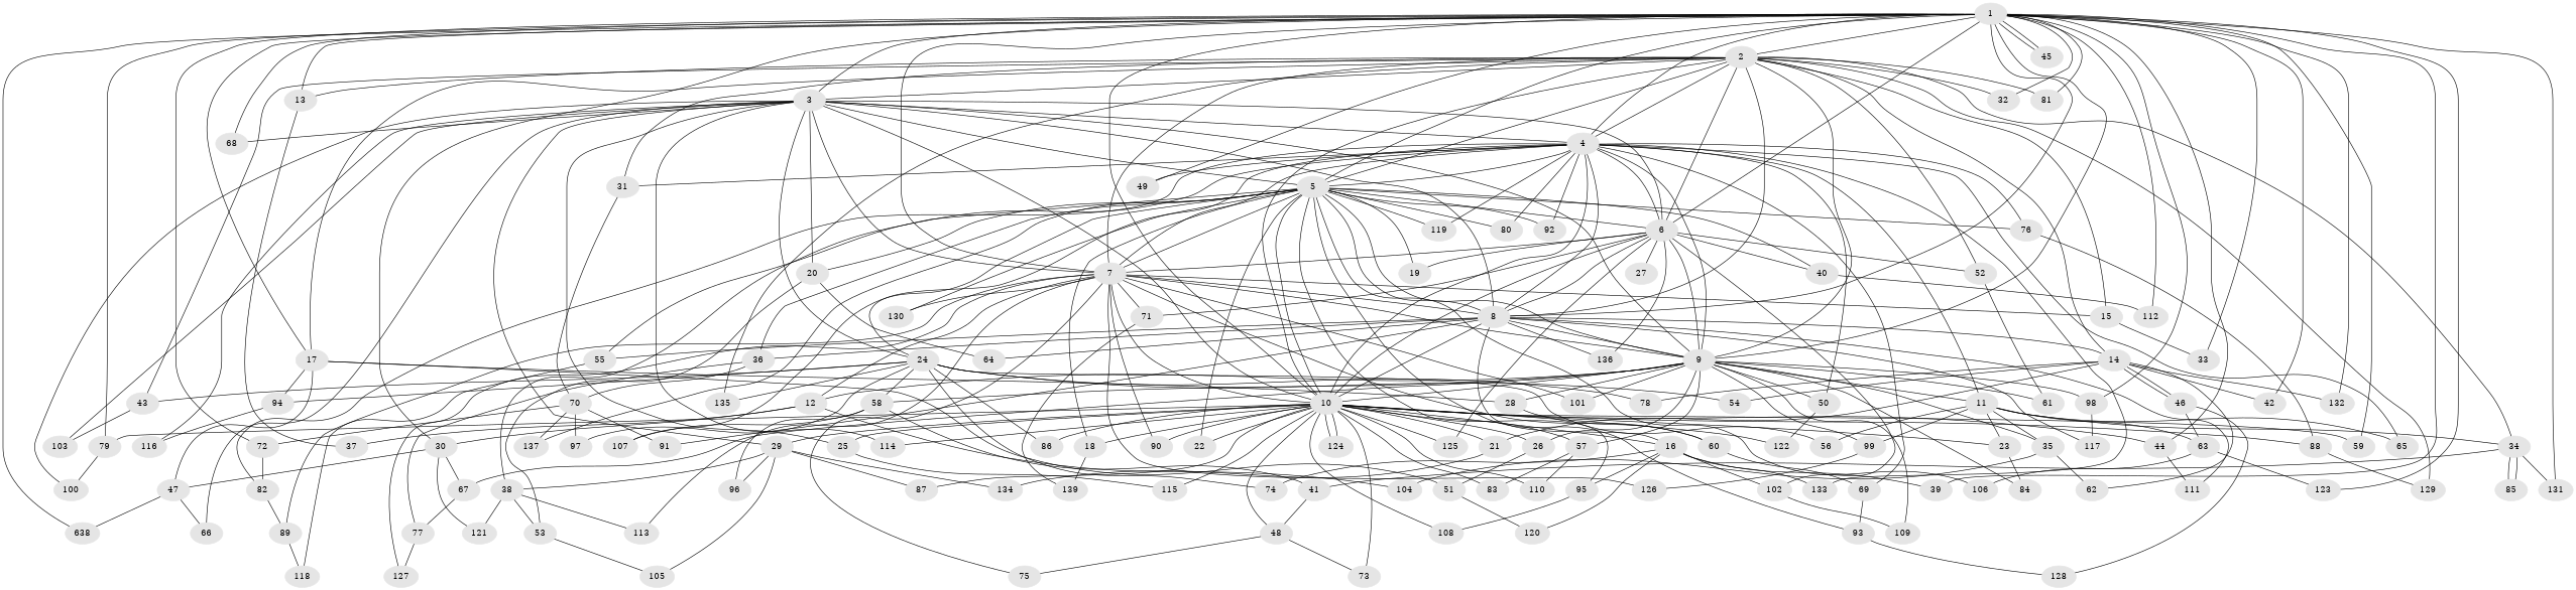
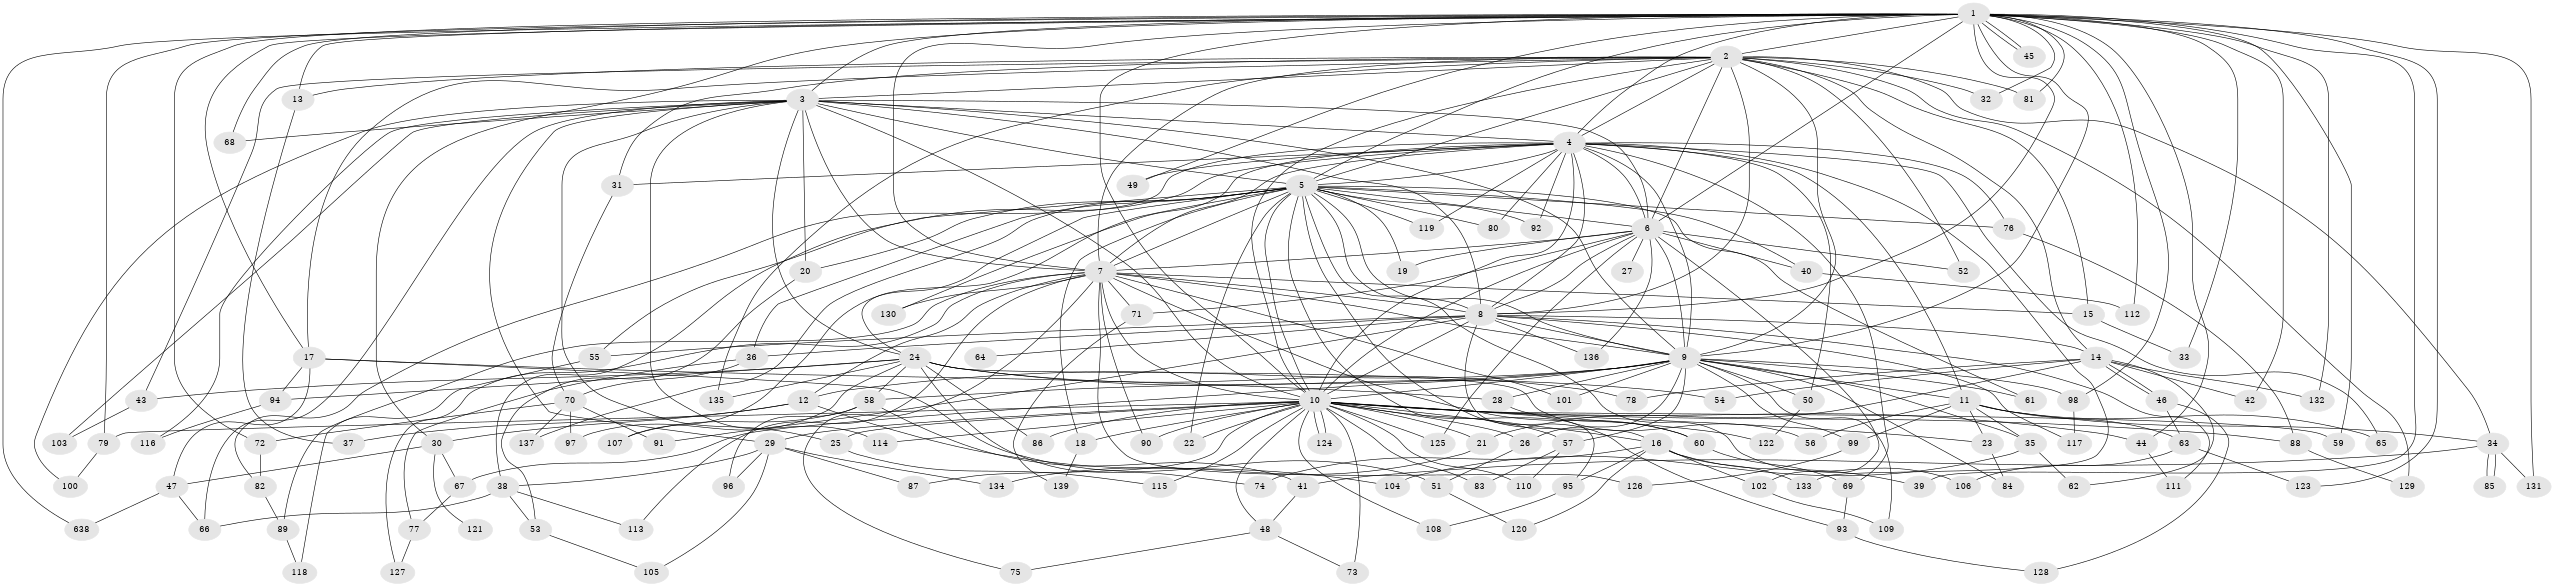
  graph {
    node [color=gray90 style=filled]
    1
    2
    3
    4
    5
    6
    7
    8
    9
    10
    13
    17
    30
    32
    33
    39
    42
    44
    45
    49
    59
    68
    72
    79
    81
    98
    112
    123
    131
    132
    n31 [label=638]
    14
    15
    31
    34
    43
    52
    129
    135
    20
    24
    25
    29
    66
    100
    103
    114
    116
    11
    38
    50
    65
    69
    76
    80
    82
    92
    119
    130
    133
    18
    19
    22
    36
    40
    55
    61
    93
    95
    106
    107
    137
    27
    71
    102
    125
    136
    12
    60
    75
    89
    90
    101
    113
    126
    127
    16
    64
    91
    111
    117
    26
    28
    35
    57
    58
    67
    84
    99
    109
    21
    23
    48
    73
    83
    86
    87
    88
    108
    110
    115
    122
    124
    37
    47
    51
    94
    121
    46
    54
    62
    78
    70
    41
    85
    53
    56
    74
    97
    134
    96
    105
    63
    139
    77
    118
    128
    104
    120
    1 -- 2
    1 -- 3
    1 -- 4
    1 -- 5
    1 -- 6
    1 -- 7
    1 -- 8
    1 -- 9
    1 -- 10
    1 -- 13
    1 -- 17
    1 -- 30
    1 -- 32
    1 -- 33
    1 -- 39
    1 -- 42
    1 -- 44
    1 -- 45
    1 -- 45
    1 -- 49
    1 -- 59
    1 -- 68
    1 -- 72
    1 -- 79
    1 -- 81
    1 -- 98
    1 -- 112
    1 -- 123
    1 -- 131
    1 -- 132
    1 -- n31
    2 -- 3
    2 -- 4
    2 -- 5
    2 -- 6
    2 -- 7
    2 -- 8
    2 -- 9
    2 -- 10
    2 -- 13
    2 -- 17
    2 -- 32
    2 -- 81
    2 -- 14
    2 -- 15
    2 -- 31
    2 -- 34
    2 -- 43
    2 -- 52
    2 -- 129
    2 -- 135
    3 -- 4
    3 -- 5
    3 -- 6
    3 -- 7
    3 -- 8
    3 -- 9
    3 -- 10
    3 -- 68
    3 -- 20
    3 -- 24
    3 -- 25
    3 -- 29
    3 -- 66
    3 -- 100
    3 -- 103
    3 -- 114
    3 -- 116
    4 -- 5
    4 -- 6
    4 -- 7
    4 -- 8
    4 -- 9
    4 -- 10
    4 -- 49
    4 -- 31
    4 -- 11
    4 -- 38
    4 -- 50
    4 -- 65
    4 -- 69
    4 -- 76
    4 -- 80
    4 -- 82
    4 -- 92
    4 -- 119
    4 -- 130
    4 -- 133
    5 -- 6
    5 -- 7
    5 -- 8
    5 -- 9
    5 -- 10
    5 -- 20
    5 -- 24
    5 -- 76
    5 -- 80
    5 -- 92
    5 -- 119
    5 -- 18
    5 -- 19
    5 -- 22
    5 -- 36
    5 -- 40
    5 -- 55
-   52 -- 61
+   5 -- 61
    5 -- 93
    5 -- 95
    5 -- 106
    5 -- 107
    5 -- 137
    6 -- 7
    6 -- 8
    6 -- 9
    6 -- 10
    6 -- 52
    6 -- 19
    6 -- 40
    6 -- 27
    6 -- 71
    6 -- 102
    6 -- 125
    6 -- 136
    7 -- 8
    7 -- 9
    7 -- 10
    7 -- 15
    7 -- 130
    7 -- 71
    7 -- 12
    7 -- 60
    7 -- 75
    7 -- 89
    7 -- 90
    7 -- 101
    7 -- 113
    7 -- 126
    7 -- 127
    8 -- 9
    8 -- 10
    8 -- 14
    8 -- 36
    8 -- 55
    8 -- 136
    8 -- 16
    8 -- 64
    8 -- 91
    8 -- 111
    8 -- 117
    9 -- 10
    9 -- 98
    9 -- 11
    9 -- 50
    9 -- 61
    9 -- 12
    9 -- 101
    9 -- 26
    9 -- 28
    9 -- 35
    9 -- 57
    9 -- 58
    9 -- 67
    9 -- 84
    9 -- 99
    9 -- 109
    10 -- 44
    10 -- 59
    10 -- 79
    10 -- 25
    10 -- 29
    10 -- 114
    10 -- 18
    10 -- 22
    10 -- 125
    10 -- 90
    10 -- 16
    10 -- 26
    10 -- 57
    10 -- 21
    10 -- 23
    10 -- 48
    10 -- 73
    10 -- 83
    10 -- 86
    10 -- 87
    10 -- 88
    10 -- 108
    10 -- 110
    10 -- 115
    10 -- 122
    10 -- 124
    10 -- 124
    13 -- 37
    17 -- 28
    17 -- 47
    17 -- 51
    17 -- 94
    30 -- 67
    30 -- 47
    30 -- 121
    44 -- 111
    72 -- 82
    79 -- 100
    98 -- 117
    14 -- 42
    14 -- 132
    14 -- 21
    14 -- 46
    14 -- 46
    14 -- 54
    14 -- 62
    14 -- 78
    15 -- 33
    31 -- 70
    34 -- 131
    34 -- 41
    34 -- 85
    34 -- 85
    43 -- 103
-   20 -- 64
    20 -- 53
    24 -- 43
    24 -- 135
    24 -- 58
    24 -- 86
    24 -- 94
    24 -- 54
    24 -- 78
    24 -- 56
    24 -- 74
    24 -- 97
    25 -- 115
    29 -- 38
    29 -- 87
    29 -- 134
    29 -- 96
    29 -- 105
    11 -- 34
    11 -- 65
    11 -- 35
    11 -- 99
    11 -- 23
    11 -- 56
    11 -- 63
    38 -- 113
-   38 -- 121
+   38 -- 66
    38 -- 53
    50 -- 122
    69 -- 93
    76 -- 88
    82 -- 89
    18 -- 139
    36 -- 70
    36 -- 77
    40 -- 112
    55 -- 118
    93 -- 128
    95 -- 108
    71 -- 139
    102 -- 109
    12 -- 30
    12 -- 37
    12 -- 104
    60 -- 69
    89 -- 118
    16 -- 39
    16 -- 133
    16 -- 95
    16 -- 102
    16 -- 74
    16 -- 120
    26 -- 51
    28 -- 60
    35 -- 62
    35 -- 104
    57 -- 83
    57 -- 110
    58 -- 107
    58 -- 41
    58 -- 96
    67 -- 77
    99 -- 126
    21 -- 134
    23 -- 84
    48 -- 75
    48 -- 73
    88 -- 129
    47 -- n31
    47 -- 66
    51 -- 120
    94 -- 116
    46 -- 63
    46 -- 128
    70 -- 72
    70 -- 137
    70 -- 91
    70 -- 97
    41 -- 48
    53 -- 105
    63 -- 123
    63 -- 106
    77 -- 127
  }
